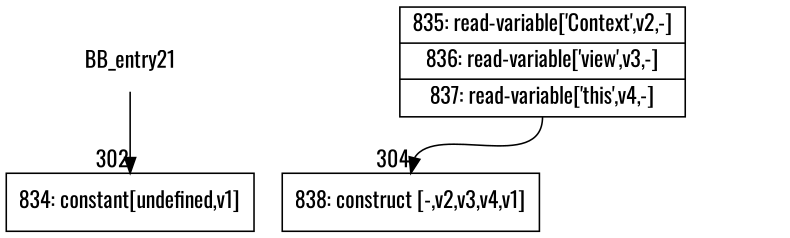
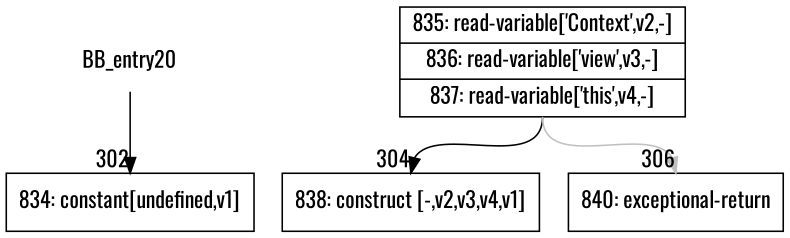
  digraph {
    fontname=Oswald
    rankdir=TD
    node [fontname=Oswald shape=record]
    edge [fontname=Oswald headport=n tailport=s]
-   BB_entry20 [shape=none label=BB_entry21]
+   BB_entry20 [shape=none]
    n2 [label="{834: constant[undefined,v1]}"]
    n3 [label="{835: read-variable['Context',v2,-]|836: read-variable['view',v3,-]|837: read-variable['this',v4,-]}"]
    n4 [label="{838: construct [-,v2,v3,v4,v1]}"]
+   n5 [label="{840: exceptional-return}"]
    BB_entry20 -> n2 [headlabel="    302"]
    n3 -> n4 [headlabel="      304"]
+   n3 -> n5 [color=gray headlabel="      306"]
  }
